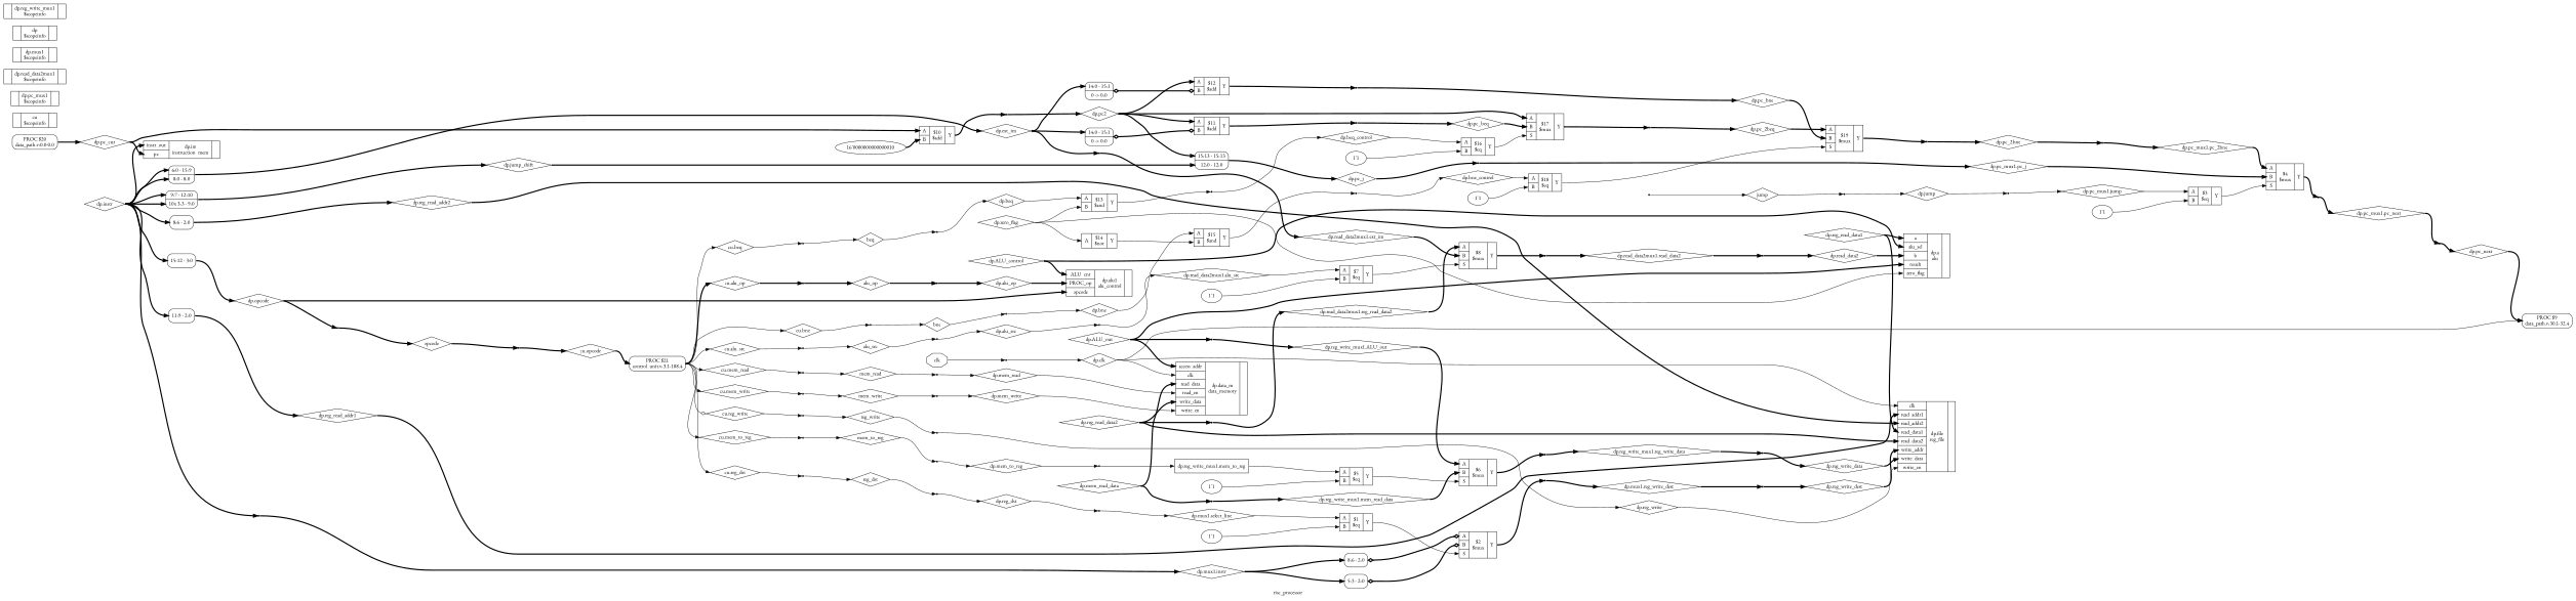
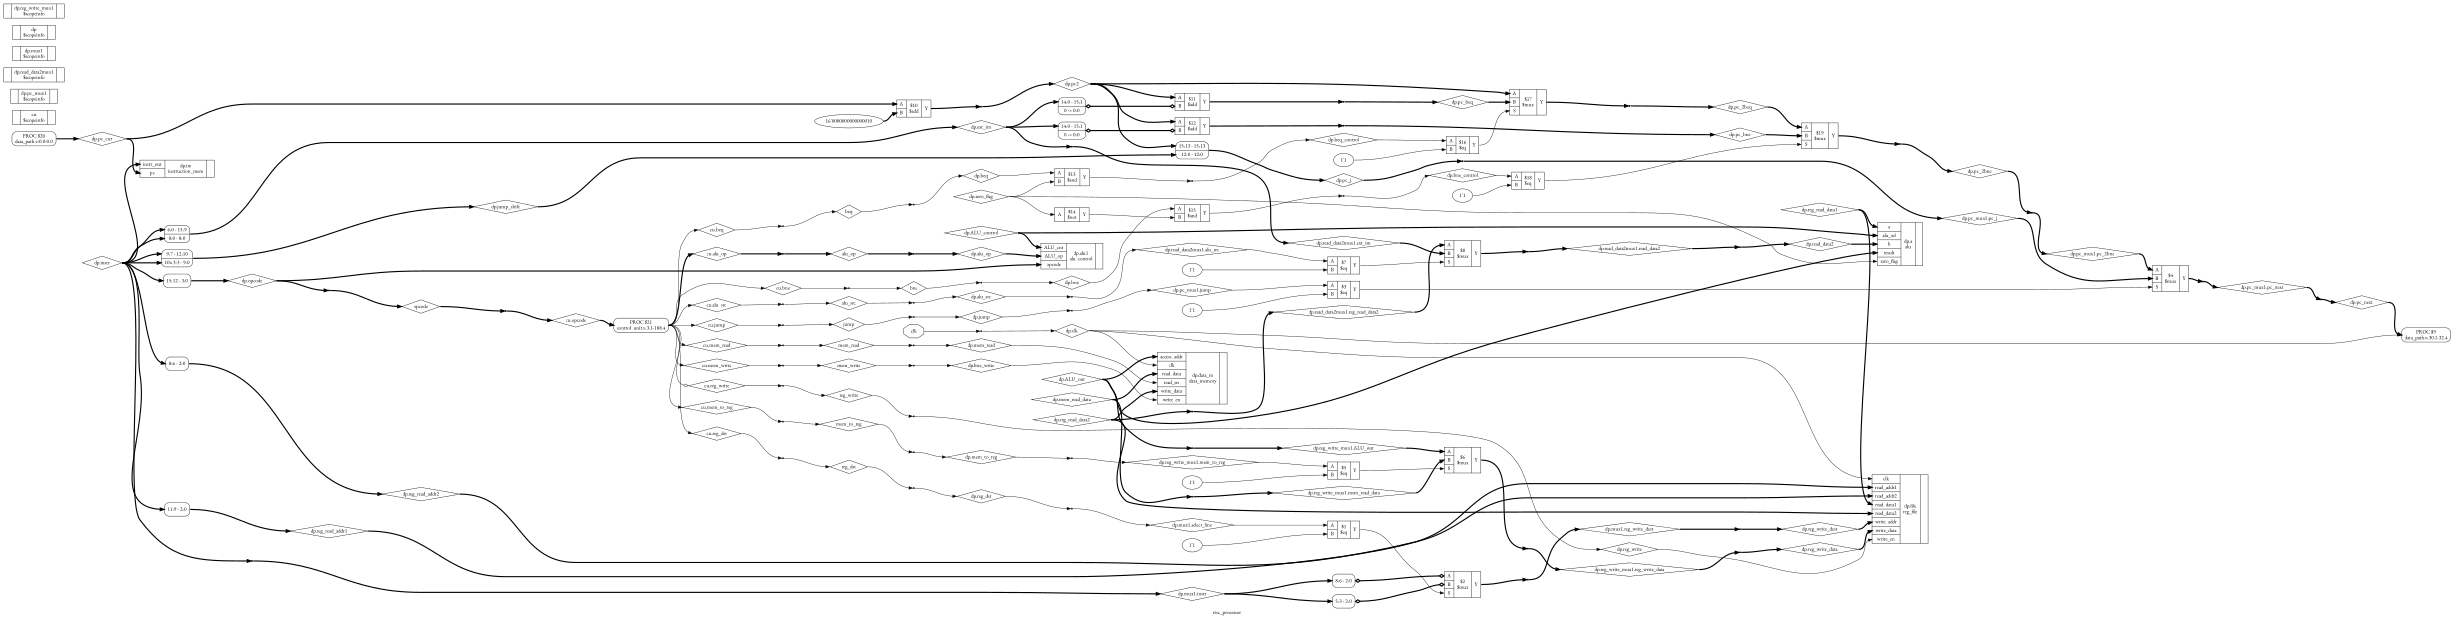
  digraph {
    fontname="EB Garamond"
    label=risc_processor
    rankdir=LR
    remincross=true
    node [fontname="EB Garamond" shape=diamond]
    edge [color=black fontcolor=black fontname="EB Garamond" headport=w style="setlinewidth(3)" tailport=e]
    n1 [color=black fontcolor=black label="cu.opcode"]
    n2 [label="PROC $21\ncontrol_unit.v:3.1-188.4" shape=box style=rounded]
    n3 [color=black fontcolor=black label="cu.alu_op"]
+   n4 [color=black fontcolor=black label="cu.jump"]
    n5 [color=black fontcolor=black label="cu.beq"]
    n6 [color=black fontcolor=black label="cu.bne"]
    n7 [color=black fontcolor=black label="cu.mem_read"]
    n8 [color=black fontcolor=black label="cu.mem_write"]
    n9 [color=black fontcolor=black label="cu.alu_src"]
    n10 [color=black fontcolor=black label="cu.reg_dst"]
    n11 [color=black fontcolor=black label="cu.mem_to_reg"]
    n12 [color=black fontcolor=black label="cu.reg_write"]
    x65 [shape=point]
    n14 [color=black fontcolor=black label=alu_op]
    x64 [shape=point]
    n16 [color=black fontcolor=black label=jump]
    x62 [shape=point]
    n18 [color=black fontcolor=black label=beq]
    x63 [shape=point]
    n20 [color=black fontcolor=black label=bne]
    x61 [shape=point]
    n22 [color=black fontcolor=black label=mem_read]
    x60 [shape=point]
    n24 [color=black fontcolor=black label=mem_write]
    x59 [shape=point]
    n26 [color=black fontcolor=black label=alu_src]
    x67 [shape=point]
    n28 [color=black fontcolor=black label=reg_dst]
    x66 [shape=point]
    n30 [color=black fontcolor=black label=mem_to_reg]
    x58 [shape=point]
    n32 [color=black fontcolor=black label=reg_write]
-   n33 [color=black fontcolor=black label="dp.reg_write_mux1.mem_to_reg" shape=box]
+   n33 [color=black fontcolor=black label="dp.reg_write_mux1.mem_to_reg"]
    n34 [label="{{<p116> A|<p117> B}|$5\n$eq|{<p119> Y}}" shape=record]
    n35 [label="{{<p116> A|<p117> B|<p118> S}|$6\n$mux|{<p119> Y}}" shape=record]
    n36 [color=black fontcolor=black label="dp.reg_write_mux1.mem_read_data"]
    x53 [shape=point]
    n38 [color=black fontcolor=black label="dp.reg_write_mux1.ALU_out"]
    n39 [color=black fontcolor=black label="dp.reg_write_mux1.reg_write_data"]
    x54 [shape=point]
    n41 [color=black fontcolor=black label="dp.reg_write_data"]
    n42 [color=black fontcolor=black label="dp.pc_mux1.jump"]
    n43 [label="{{<p116> A|<p117> B}|$3\n$eq|{<p119> Y}}" shape=record]
    n44 [label="{{<p116> A|<p117> B|<p118> S}|$4\n$mux|{<p119> Y}}" shape=record]
    n45 [color=black fontcolor=black label="dp.pc_mux1.pc_j"]
    x48 [shape=point]
    n47 [color=black fontcolor=black label="dp.pc_mux1.pc_2bne"]
    n48 [color=black fontcolor=black label="dp.pc_mux1.pc_next"]
    x49 [shape=point]
    n50 [color=black fontcolor=black label="dp.pc_next"]
    n51 [color=black fontcolor=black label="dp.read_data2mux1.alu_src"]
    n52 [label="{{<p116> A|<p117> B}|$7\n$eq|{<p119> Y}}" shape=record]
    n53 [label="{{<p116> A|<p117> B|<p118> S}|$8\n$mux|{<p119> Y}}" shape=record]
    n54 [color=black fontcolor=black label="dp.read_data2mux1.ext_im"]
    x43 [shape=point]
    n56 [color=black fontcolor=black label="dp.read_data2mux1.reg_read_data2"]
    n57 [color=black fontcolor=black label="dp.read_data2mux1.read_data2"]
    x44 [shape=point]
    n59 [color=black fontcolor=black label="dp.read_data2"]
    n60 [color=black fontcolor=black label="dp.mux1.select_line"]
    n61 [label="{{<p116> A|<p117> B}|$1\n$eq|{<p119> Y}}" shape=record]
    n62 [label="{{<p116> A|<p117> B|<p118> S}|$2\n$mux|{<p119> Y}}" shape=record]
    n63 [color=black fontcolor=black label="dp.mux1.instr"]
    n64 [color=black fontcolor=black label="<s0> 5:3 - 2:0 " shape=record style=rounded]
    n65 [color=black fontcolor=black label="<s0> 8:6 - 2:0 " shape=record style=rounded]
    n66 [color=black fontcolor=black label="dp.mux1.reg_write_dest"]
    x40 [shape=point]
    n68 [color=black fontcolor=black label="dp.reg_write_dest"]
    n69 [color=black fontcolor=black label="dp.clk"]
    n70 [label="{{<p114> clk|<p132> read_addr1|<p133> read_addr2|<p134> read_data1|<p135> read_data2|<p136> write_addr|<p137> write_data|<p138> write_en}|dp.file\nreg_file|{}}" shape=record]
    n71 [label="{{<p160> access_addr|<p114> clk|<p161> read_data|<p162> read_en|<p137> write_data|<p138> write_en}|dp.data_m\ndata_memory|{}}" shape=record]
    n72 [label="PROC $9\ndata_path.v:30.1-32.4" shape=box style=rounded]
    n73 [color=black fontcolor=black label="dp.jump"]
    x52 [shape=point]
    n75 [color=black fontcolor=black label="dp.beq"]
    n76 [label="{{<p116> A|<p117> B}|$13\n$and|{<p119> Y}}" shape=record]
    x21 [shape=point]
    n78 [color=black fontcolor=black label="dp.mem_read"]
-   n79 [color=black fontcolor=black label="dp.mem_write"]
+   n79 [color=black fontcolor=black label="dp.line_write"]
    n80 [color=black fontcolor=black label="dp.alu_src"]
    x47 [shape=point]
    n82 [color=black fontcolor=black label="dp.reg_dst"]
    x42 [shape=point]
    n84 [color=black fontcolor=black label="dp.mem_to_reg"]
    x57 [shape=point]
    n86 [color=black fontcolor=black label="dp.reg_write"]
    n87 [color=black fontcolor=black label="dp.bne"]
    n88 [label="{{<p116> A|<p117> B}|$15\n$and|{<p119> Y}}" shape=record]
    x22 [shape=point]
    n90 [color=black fontcolor=black label="dp.alu_op"]
-   n91 [label="{{<p140> ALU_cnt|<p141> PROC_op|<p103> opcode}|dp.alu1\nalu_control|{}}" shape=record]
+   n91 [label="{{<p140> ALU_cnt|<p141> ALU_op|<p103> opcode}|dp.alu1\nalu_control|{}}" shape=record]
    n92 [color=black fontcolor=black label="dp.opcode"]
    x28 [shape=point]
    n94 [color=black fontcolor=black label=opcode]
    n95 [color=black fontcolor=black label="dp.pc_cur"]
    n96 [label="{{<p128> instr_out|<p129> pc}|dp.im\ninstruction_mem|{}}" shape=record]
    n97 [label="{{<p116> A|<p117> B}|$10\n$add|{<p119> Y}}" shape=record]
    x14 [shape=point]
    n99 [color=black fontcolor=black label="dp.pc2"]
    n100 [label="{{<p116> A|<p117> B}|$11\n$add|{<p119> Y}}" shape=record]
    n101 [label="{{<p116> A|<p117> B}|$12\n$add|{<p119> Y}}" shape=record]
    n102 [label="{{<p116> A|<p117> B|<p118> S}|$17\n$mux|{<p119> Y}}" shape=record]
    n103 [color=black fontcolor=black label="<s1> 15:13 - 15:13 |<s0> 12:0 - 12:0 " shape=record style=rounded]
    x19 [shape=point]
    x20 [shape=point]
    x23 [shape=point]
    n107 [color=black fontcolor=black label="dp.pc_j"]
    n108 [color=black fontcolor=black label="dp.instr"]
    n109 [color=black fontcolor=black label="<s0> 15:12 - 3:0 " shape=record style=rounded]
    n110 [color=black fontcolor=black label="<s0> 11:9 - 2:0 " shape=record style=rounded]
    n111 [color=black fontcolor=black label="<s0> 8:6 - 2:0 " shape=record style=rounded]
    n112 [color=black fontcolor=black label="<s1> 6:0 - 15:9 |<s0> 8:0 - 8:0 " shape=record style=rounded]
    n113 [color=black fontcolor=black label="<s10> 9:7 - 12:10 |<s9> 10x 3:3 - 9:0 " shape=record style=rounded]
    x41 [shape=point]
    n115 [color=black fontcolor=black label="dp.reg_read_addr1"]
    n116 [color=black fontcolor=black label="dp.reg_read_addr2"]
    n117 [color=black fontcolor=black label="dp.ext_im"]
    n118 [color=black fontcolor=black label="dp.jump_shift"]
    n119 [color=black fontcolor=black label="dp.reg_read_data1"]
    n120 [label="{{<p144> a|<p145> alu_sel|<p146> b|<p147> result|<p148> zero_flag}|dp.a\nalu|{}}" shape=record]
    n121 [color=black fontcolor=black label="dp.reg_read_data2"]
    x45 [shape=point]
    n123 [color=black fontcolor=black label="<s1> 14:0 - 15:1 |0 -&gt; 0:0 " shape=record style=rounded]
    n124 [color=black fontcolor=black label="<s1> 14:0 - 15:1 |0 -&gt; 0:0 " shape=record style=rounded]
    x46 [shape=point]
    n126 [color=black fontcolor=black label="dp.ALU_control"]
    n127 [color=black fontcolor=black label="dp.ALU_out"]
    x55 [shape=point]
    n129 [color=black fontcolor=black label="dp.zero_flag"]
    n130 [label="{{<p116> A}|$14\n$not|{<p119> Y}}" shape=record]
    x51 [shape=point]
    n132 [color=black fontcolor=black label="dp.pc_beq"]
    n133 [color=black fontcolor=black label="dp.pc_2beq"]
    n134 [label="{{<p116> A|<p117> B|<p118> S}|$19\n$mux|{<p119> Y}}" shape=record]
    x24 [shape=point]
    n136 [color=black fontcolor=black label="dp.pc_2bne"]
    x50 [shape=point]
    n138 [color=black fontcolor=black label="dp.pc_bne"]
    n139 [color=black fontcolor=black label="dp.beq_control"]
    n140 [label="{{<p116> A|<p117> B}|$16\n$eq|{<p119> Y}}" shape=record]
    n141 [color=black fontcolor=black label="dp.mem_read_data"]
    x56 [shape=point]
    n143 [color=black fontcolor=black label="dp.bne_control"]
    n144 [label="{{<p116> A|<p117> B}|$18\n$eq|{<p119> Y}}" shape=record]
    x68 [shape=point]
    x29 [shape=point]
    x27 [shape=point]
    x30 [shape=point]
    x31 [shape=point]
    x32 [shape=point]
    x33 [shape=point]
    x34 [shape=point]
    x36 [shape=point]
    x35 [shape=point]
    x37 [shape=point]
    n156 [color=black fontcolor=black label=clk shape=octagon]
    x38 [shape=point]
    n158 [label="{{}|cu\n$scopeinfo|{}}" shape=record]
    n159 [label="{{}|dp.pc_mux1\n$scopeinfo|{}}" shape=record]
    n160 [label="{{}|dp.read_data2mux1\n$scopeinfo|{}}" shape=record]
    n161 [label="{{}|dp.mux1\n$scopeinfo|{}}" shape=record]
    x39 [shape=point]
    n163 [label="{{}|dp\n$scopeinfo|{}}" shape=record]
    n164 [label="1'1" shape=""]
    n165 [label="1'1" shape=""]
    n166 [label="1'1" shape=""]
    n167 [label="1'1" shape=""]
    n168 [label="1'1" shape=""]
    n169 [label="1'1" shape=""]
    n170 [label="{{}|dp.reg_write_mux1\n$scopeinfo|{}}" shape=record]
    n171 [label="16'0000000000000010" shape=""]
    n172 [label="PROC $20\ndata_path.v:0.0-0.0" shape=box style=rounded]
    n1 -> n2
    n2 -> n3
+   n2 -> n4 [style=""]
    n2 -> n5 [style=""]
    n2 -> n6 [style=""]
    n2 -> n7 [style=""]
    n2 -> n8 [style=""]
    n2 -> n9 [style=""]
    n2 -> n10 [style=""]
    n2 -> n11 [style=""]
    n2 -> n12 [arrowhead=odiamond style=""]
    n3 -> x65
+   n4 -> x64 [style=""]
    n5 -> x62 [style=""]
    n6 -> x63 [style=""]
    n7 -> x61 [style=""]
    n8 -> x60 [style=""]
    n9 -> x59 [style=""]
    n10 -> x67 [style=""]
    n11 -> x66 [style=""]
    n12 -> x58 [style=""]
    x65 -> n14
    n14 -> x29
    x64 -> n16 [style=""]
    n16 -> x37 [style=""]
    x62 -> n18 [style=""]
    n18 -> x36 [style=""]
    x63 -> n20 [style=""]
    n20 -> x35 [style=""]
    x61 -> n22 [style=""]
    n22 -> x34 [style=""]
    x60 -> n24 [style=""]
    n24 -> x33 [style=""]
    x59 -> n26 [style=""]
    n26 -> x32 [style=""]
    x67 -> n28 [style=""]
    n28 -> x31 [style=""]
    x66 -> n30 [style=""]
    n30 -> x30 [style=""]
    x58 -> n32 [style=""]
    n32 -> x27 [style=""]
    n33 -> n34 [headport="p116:w" style=""]
    n34 -> n35 [headport="p118:w" tailport="p119:e" style=""]
    n35 -> x53 [tailport="p119:e"]
    n36 -> n35 [headport="p117:w"]
    x53 -> n39
    n38 -> n35 [headport="p116:w"]
    n39 -> x54
    x54 -> n41
    n41 -> n70 [headport="p137:w"]
    n42 -> n43 [headport="p116:w" style=""]
    n43 -> n44 [headport="p118:w" tailport="p119:e" style=""]
    n44 -> x48 [tailport="p119:e"]
    n45 -> n44 [headport="p117:w"]
    x48 -> n48
    n47 -> n44 [headport="p116:w"]
    n48 -> x49
    x49 -> n50
    n50 -> n72
    n51 -> n52 [headport="p116:w" style=""]
    n52 -> n53 [headport="p118:w" tailport="p119:e" style=""]
    n53 -> x43 [tailport="p119:e"]
    n54 -> n53 [headport="p117:w"]
    x43 -> n57
    n56 -> n53 [headport="p116:w"]
    n57 -> x44
    x44 -> n59
    n59 -> n120 [headport="p146:w"]
    n60 -> n61 [headport="p116:w" style=""]
    n61 -> n62 [headport="p118:w" tailport="p119:e" style=""]
    n62 -> x39 [tailport="p119:e"]
    n63 -> n64 [headport="s0:w"]
    n63 -> n65 [headport="s0:w"]
    n64 -> n62 [arrowhead=odiamond arrowtail=odiamond dir=both headport="p117:w"]
    n65 -> n62 [arrowhead=odiamond arrowtail=odiamond dir=both headport="p116:w"]
    n66 -> x40
    x40 -> n68
    n68 -> n70 [headport="p136:w"]
    n69 -> n70 [headport="p114:w" style=""]
    n69 -> n71 [headport="p114:w" style=""]
    n69 -> n72 [style=""]
    n73 -> x52 [style=""]
    x52 -> n42 [style=""]
    n75 -> n76 [headport="p116:w" style=""]
    n76 -> x21 [tailport="p119:e" style=""]
    x21 -> n139 [style=""]
    n78 -> n71 [headport="p162:w" style=""]
    n79 -> n71 [headport="p138:w" style=""]
    n80 -> x47 [style=""]
    x47 -> n51 [style=""]
    n82 -> x42 [style=""]
    x42 -> n60 [style=""]
    n84 -> x57 [style=""]
    x57 -> n33 [style=""]
    n86 -> n70 [headport="p138:w" style=""]
    n87 -> n88 [headport="p116:w" style=""]
    n88 -> x22 [tailport="p119:e" style=""]
    x22 -> n143 [style=""]
    n90 -> n91 [headport="p141:w"]
    n92 -> n91 [headport="p103:w"]
    n92 -> x28
    x28 -> n94
    n94 -> x68
    n95 -> n96 [headport="p129:w"]
    n95 -> n97 [headport="p116:w"]
    n97 -> x14 [tailport="p119:e"]
    x14 -> n99
    n99 -> n100 [headport="p116:w"]
    n99 -> n101 [headport="p116:w"]
    n99 -> n102 [headport="p116:w"]
    n99 -> n103 [headport="s1:w"]
    n100 -> x19 [tailport="p119:e"]
    n101 -> x20 [tailport="p119:e"]
    n102 -> x23 [tailport="p119:e"]
    n103 -> n107
    x19 -> n132
    x20 -> n138
    x23 -> n133
    n107 -> x51
    n108 -> n96 [headport="p128:w"]
    n108 -> n109 [headport="s0:w"]
    n108 -> n110 [headport="s0:w"]
    n108 -> n111 [headport="s0:w"]
    n108 -> n112 [headport="s0:w"]
    n108 -> n112 [headport="s1:w"]
    n108 -> n113 [headport="s10:w"]
    n108 -> n113 [headport="s9:w"]
    n108 -> x41
    n109 -> n92
    n110 -> n115
    n111 -> n116
    n112 -> n117
    n113 -> n118
    x41 -> n63
    n115 -> n70 [headport="p132:w"]
    n116 -> n70 [headport="p133:w"]
    n117 -> n123 [headport="s1:w"]
    n117 -> n124 [headport="s1:w"]
    n117 -> x46
    n118 -> n103 [headport="s0:w"]
    n119 -> n70 [headport="p134:w"]
    n119 -> n120 [headport="p144:w"]
    n121 -> n70 [headport="p135:w"]
    n121 -> n71 [headport="p137:w"]
    n121 -> x45
    x45 -> n56
    n123 -> n100 [arrowhead=odiamond arrowtail=odiamond dir=both headport="p117:w"]
    n124 -> n101 [arrowhead=odiamond arrowtail=odiamond dir=both headport="p117:w"]
    x46 -> n54
    n126 -> n91 [headport="p140:w"]
    n126 -> n120 [headport="p145:w"]
    n127 -> n71 [headport="p160:w"]
    n127 -> n120 [headport="p147:w"]
    n127 -> x55
    x55 -> n38
    n129 -> n76 [headport="p117:w" style=""]
    n129 -> n120 [headport="p148:w" style=""]
    n129 -> n130 [headport="p116:w" style=""]
    n130 -> n88 [headport="p117:w" tailport="p119:e" style=""]
    x51 -> n45
    n132 -> n102 [headport="p117:w"]
    n133 -> n134 [headport="p116:w"]
    n134 -> x24 [tailport="p119:e"]
    x24 -> n136
    n136 -> x50
    x50 -> n47
    n138 -> n134 [headport="p117:w"]
    n139 -> n140 [headport="p116:w" style=""]
    n140 -> n102 [headport="p118:w" tailport="p119:e" style=""]
    n141 -> n71 [headport="p161:w"]
    n141 -> x56
    x56 -> n36
    n143 -> n144 [headport="p116:w" style=""]
    n144 -> n134 [headport="p118:w" tailport="p119:e" style=""]
    x68 -> n1
    x29 -> n90
    x27 -> n86 [style=""]
    x30 -> n84 [style=""]
    x31 -> n82 [style=""]
    x32 -> n80 [style=""]
    x33 -> n79 [style=""]
    x34 -> n78 [style=""]
    x36 -> n75 [style=""]
    x35 -> n87 [style=""]
    x37 -> n73 [style=""]
    n156 -> x38 [style=""]
    x38 -> n69 [style=""]
    x39 -> n66
    n164 -> n61 [headport="p117:w" style=""]
    n165 -> n52 [headport="p117:w" style=""]
    n166 -> n140 [headport="p117:w" style=""]
    n167 -> n144 [headport="p117:w" style=""]
    n168 -> n43 [headport="p117:w" style=""]
    n169 -> n34 [headport="p117:w" style=""]
    n171 -> n97 [headport="p117:w"]
    n172 -> n95
  }
